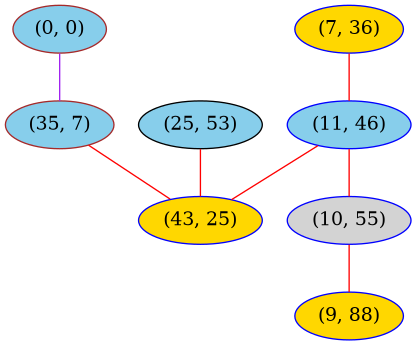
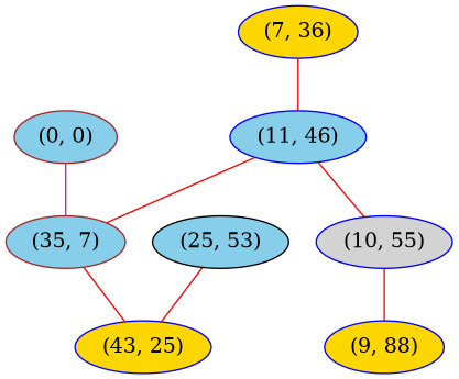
  graph {
    node [color=blue fillcolor=skyblue style=filled]
    edge [color=red weight=1]
    "(0, 0)" [color=brown]
    "(35, 7)" [color=brown]
    "(43, 25)" [fillcolor=gold]
    "(7, 36)" [fillcolor=gold]
    "(11, 46)"
    "(10, 55)" [fillcolor=lightgrey]
    "(9, 88)" [fillcolor=gold]
    "(25, 53)" [color=black]
    "(0, 0)" -- "(35, 7)" [color=purple weight=4]
    "(35, 7)" -- "(43, 25)"
    "(7, 36)" -- "(11, 46)"
-   "(11, 46)" -- "(43, 25)"
+   "(11, 46)" -- "(35, 7)"
    "(11, 46)" -- "(10, 55)"
    "(10, 55)" -- "(9, 88)"
    "(25, 53)" -- "(43, 25)"
  }
